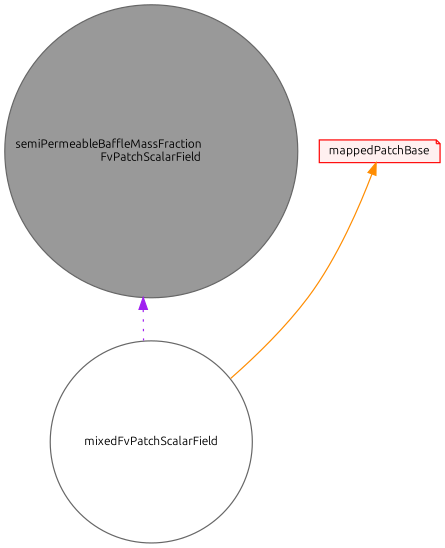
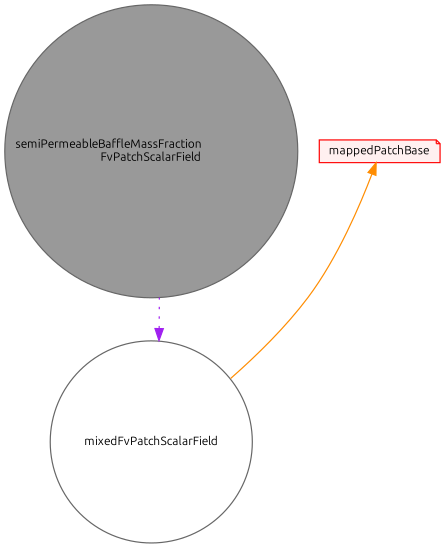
  digraph {
    fontname=Ubuntu
    node [color=gray40 fontname=Ubuntu fontsize=10 shape=circle style=filled]
    edge [dir=back fontname=Ubuntu fontsize=10 labelfontname=Helvetica labelfontsize=10]
    n1 [fillcolor=grey60 fontcolor=black height=0.2 label="semiPermeableBaffleMassFraction\lFvPatchScalarField" width=0.4]
    n2 [color=red fillcolor="#FFF0F0" height=0.2 label=mappedPatchBase shape=note width=0.4]
    n3 [fillcolor=white height=0.2 label=mixedFvPatchScalarField width=0.4]
    n2 -> n3 [color=darkorange style=solid]
-   n1 -> n3 [color=purple style=dotted]
+   n3 -> n1 [color=purple style=dotted]
  }
